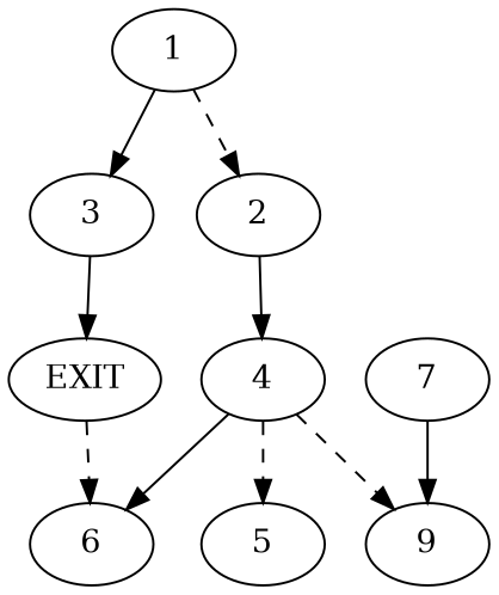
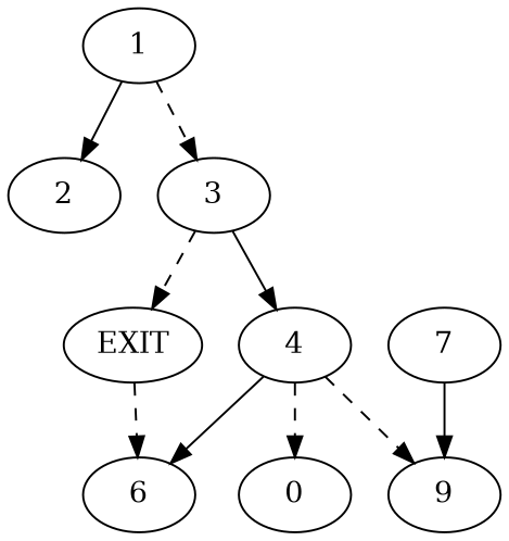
  digraph {
    edge [style=solid]
    1
    2
    3
    n4 [label=EXIT]
    6
    4
-   5
+   5 [label=0]
    9
    7
-   1 -> 2 [style=dashed]
-   1 -> 3
-   2 -> 4
-   3 -> n4
+   1 -> 2
+   1 -> 3 [style=dashed]
+   3 -> 4
+   3 -> n4 [style=dashed]
    n4 -> 6 [style=dashed]
    4 -> 6
    4 -> 5 [style=dashed]
    4 -> 9 [style=dashed]
    7 -> 9
  }
